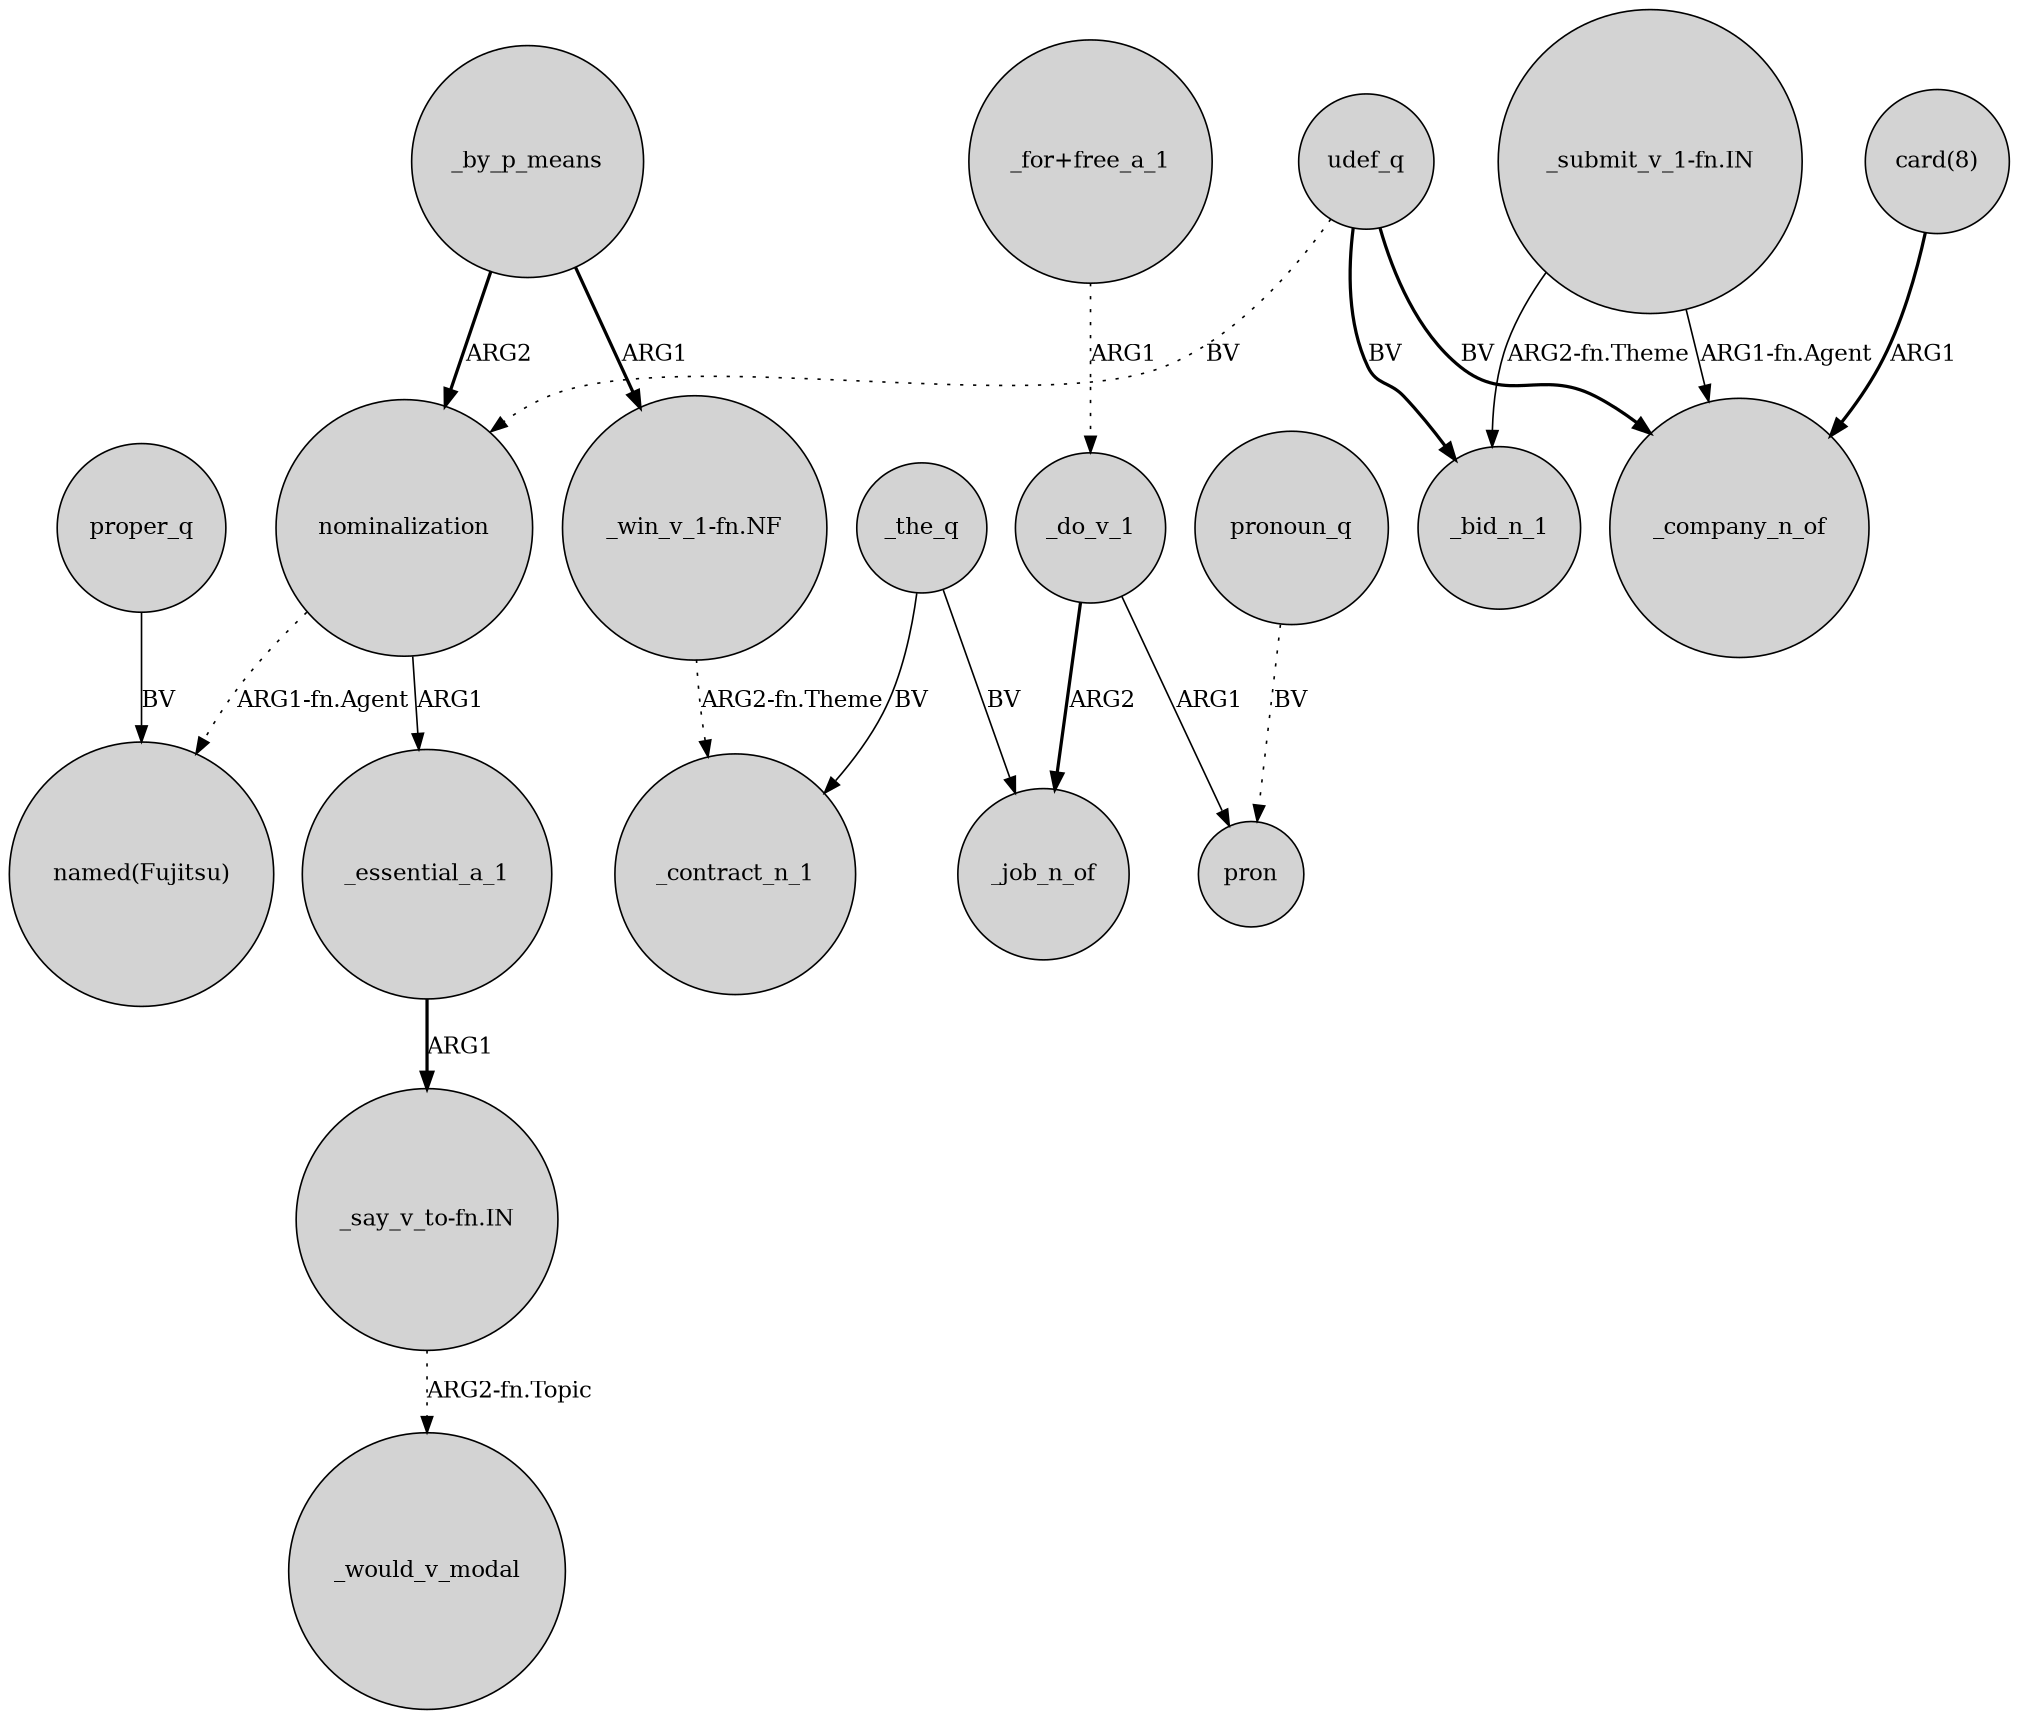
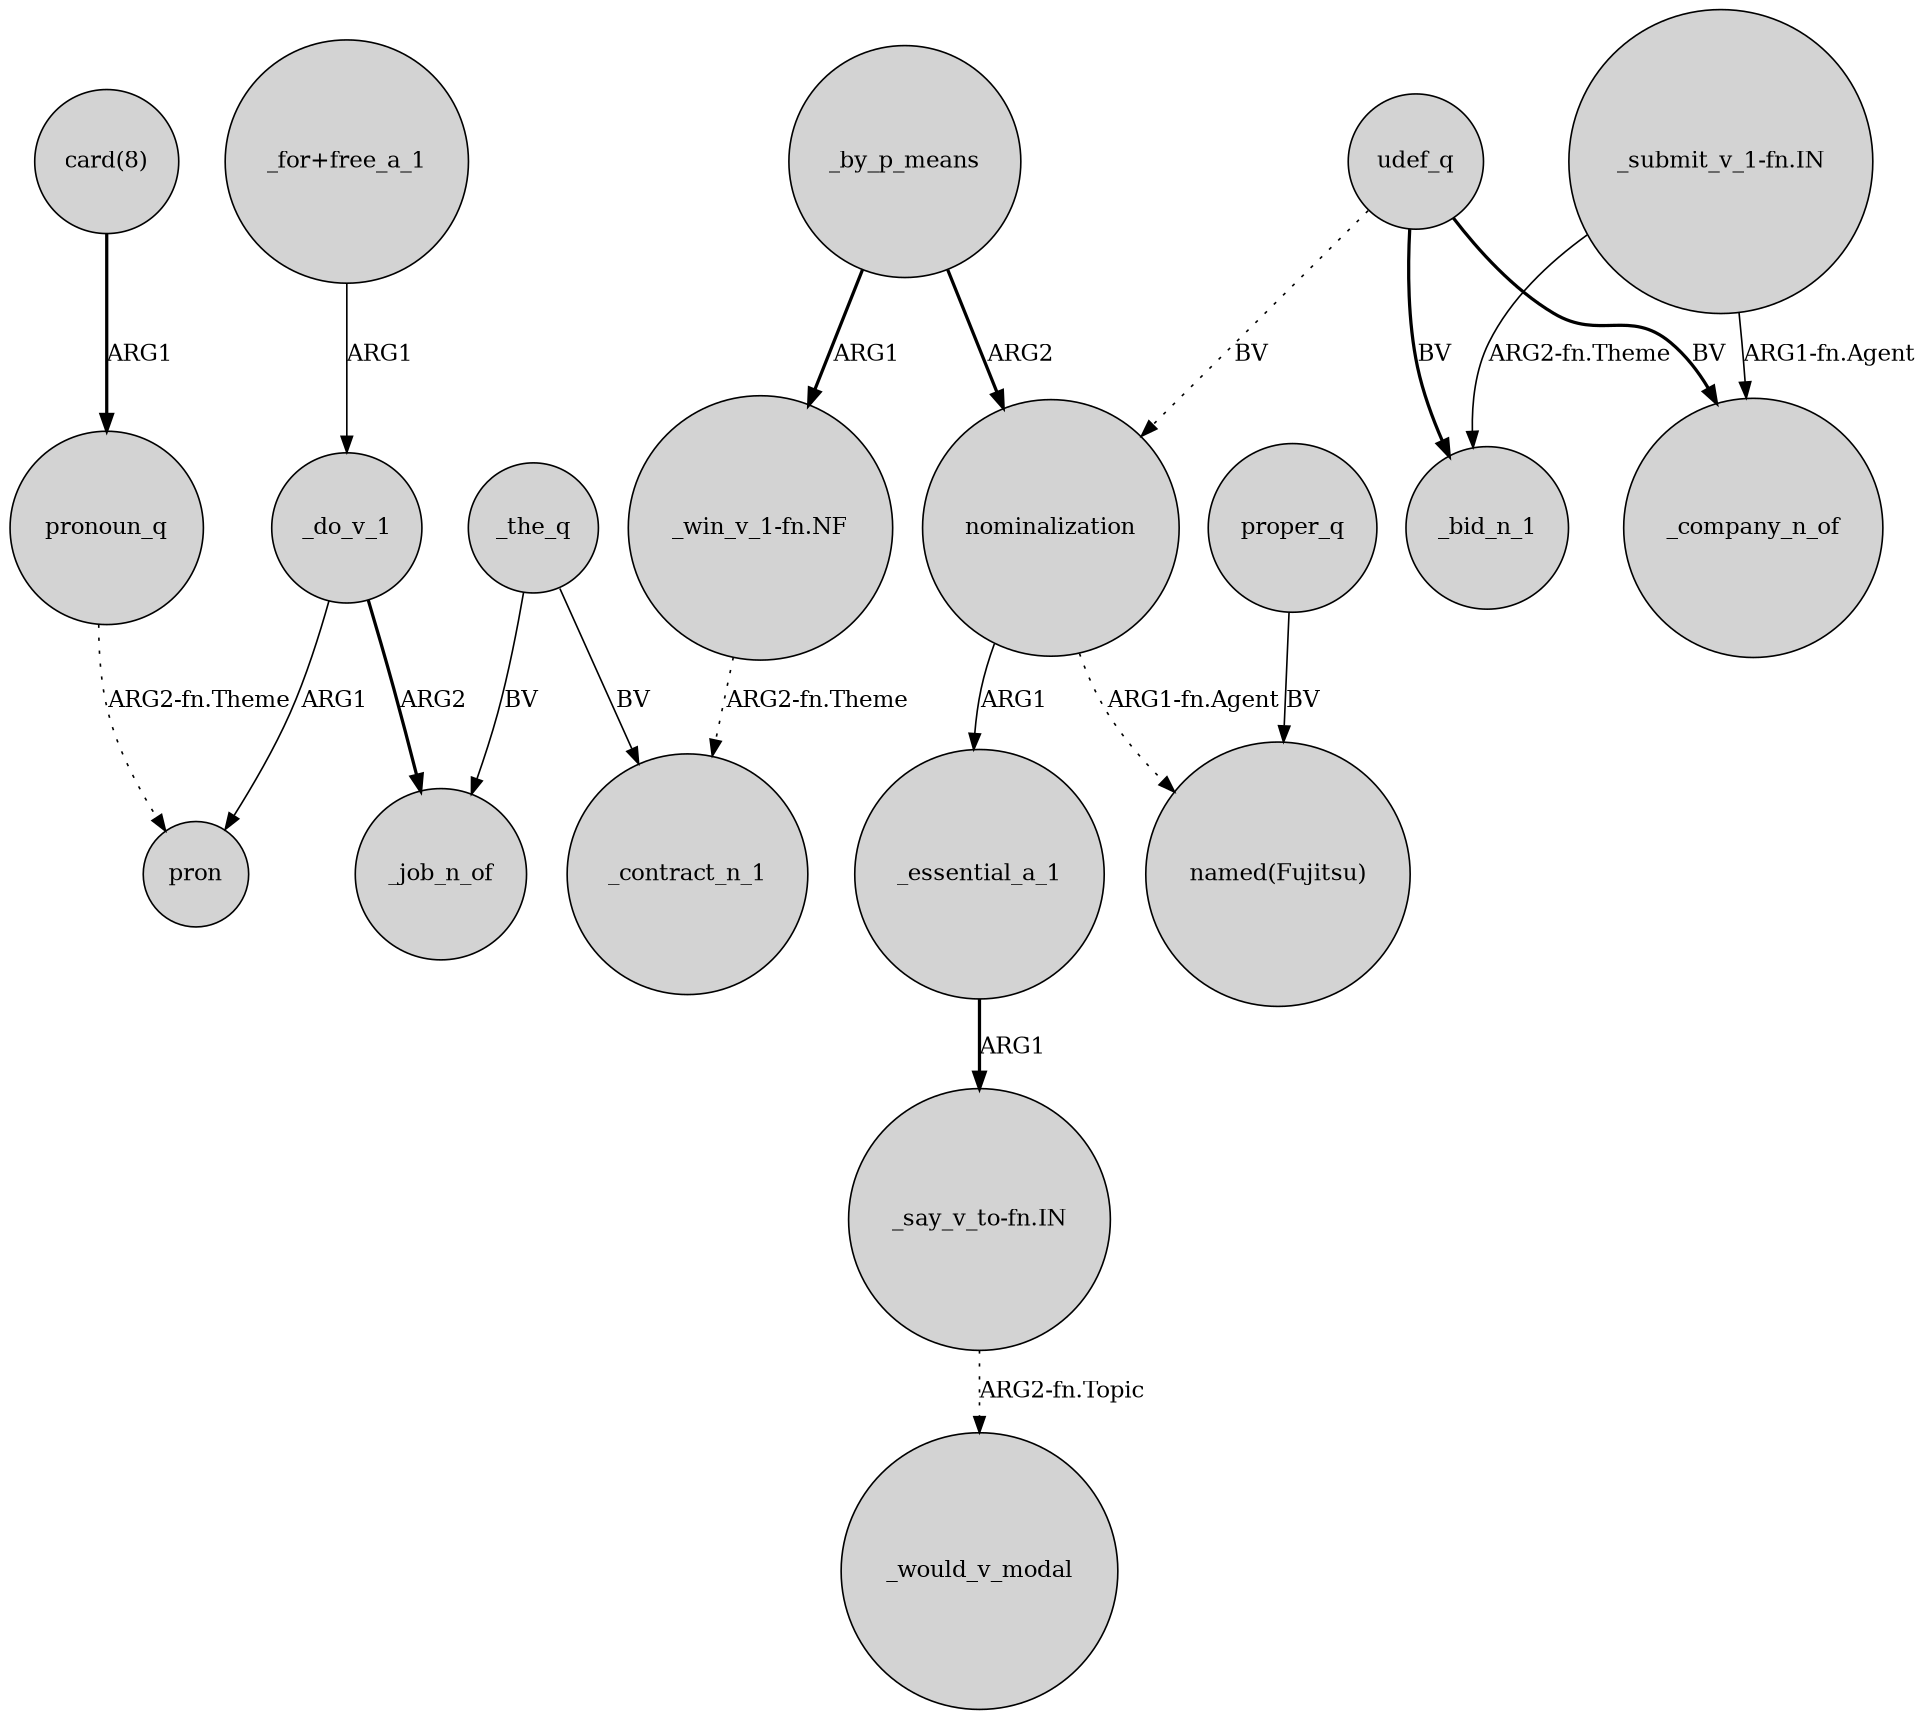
  digraph {
    node [shape=circle style=filled]
    edge [style=solid]
    "_say_v_to-fn.IN"
    _would_v_modal
    _do_v_1
    pron
    _job_n_of
    _by_p_means
    nominalization
    "_win_v_1-fn.NF"
    _essential_a_1
    "named(Fujitsu)"
    _contract_n_1
    proper_q
    pronoun_q
    _the_q
    "_submit_v_1-fn.IN"
    _company_n_of
    _bid_n_1
    udef_q
    "_for+free_a_1"
    "card(8)"
    "_say_v_to-fn.IN" -> _would_v_modal [label="ARG2-fn.Topic" style=dotted]
    _do_v_1 -> pron [label=ARG1]
    _do_v_1 -> _job_n_of [label=ARG2 style=bold]
    _by_p_means -> nominalization [label=ARG2 style=bold]
    _by_p_means -> "_win_v_1-fn.NF" [label=ARG1 style=bold]
    nominalization -> _essential_a_1 [label=ARG1]
    nominalization -> "named(Fujitsu)" [label="ARG1-fn.Agent" style=dotted]
    "_win_v_1-fn.NF" -> _contract_n_1 [label="ARG2-fn.Theme" style=dotted]
    _essential_a_1 -> "_say_v_to-fn.IN" [label=ARG1 style=bold]
    proper_q -> "named(Fujitsu)" [label=BV]
-   pronoun_q -> pron [label=BV style=dotted]
+   pronoun_q -> pron [label="ARG2-fn.Theme" style=dotted]
    _the_q -> _job_n_of [label=BV]
    _the_q -> _contract_n_1 [label=BV]
    "_submit_v_1-fn.IN" -> _company_n_of [label="ARG1-fn.Agent"]
    "_submit_v_1-fn.IN" -> _bid_n_1 [label="ARG2-fn.Theme"]
    udef_q -> nominalization [label=BV style=dotted]
    udef_q -> _company_n_of [label=BV style=bold]
    udef_q -> _bid_n_1 [label=BV style=bold]
-   "_for+free_a_1" -> _do_v_1 [label=ARG1 style=dotted]
-   "card(8)" -> _company_n_of [label=ARG1 style=bold]
+   "_for+free_a_1" -> _do_v_1 [label=ARG1]
+   "card(8)" -> pronoun_q [label=ARG1 style=bold]
  }
